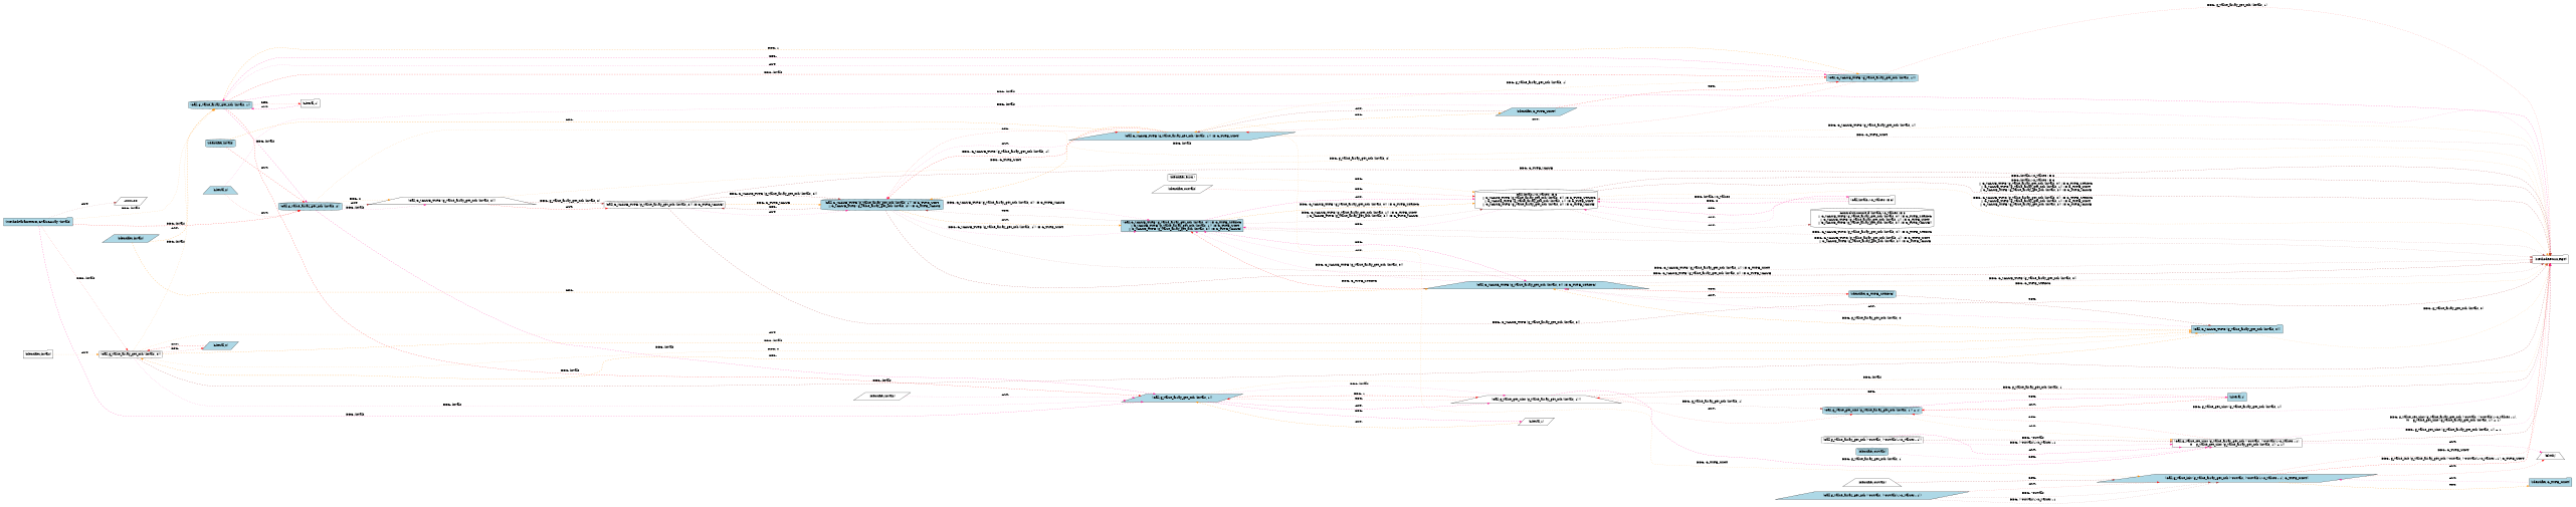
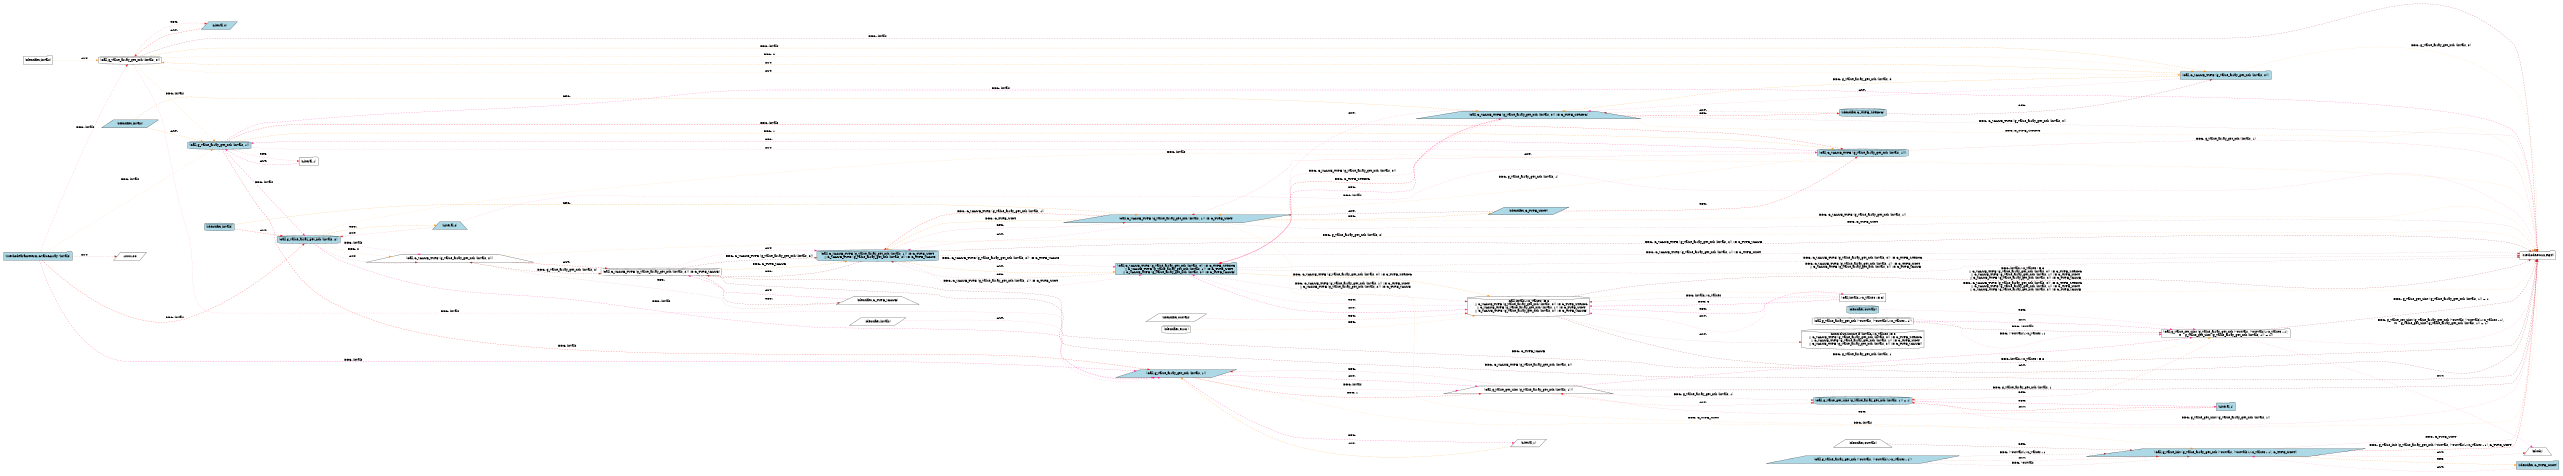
  digraph {
    rankdir=LR
    node [fillcolor=lightblue shape=cylinder style=filled]
    edge [color=deeppink style=dotted]
    n1 [label="(MethodParameterIn,GValueArray *invals)" shape=folder]
    n2 [fillcolor=white label="(Call,g_value_array_get_nth (invals, 0))"]
    n3 [label="(Call,g_value_array_get_nth (invals, 1))"]
    n4 [label="(Call,g_value_array_get_nth (invals, 2))"]
    n5 [label="(Call,g_value_array_get_nth (invals, 1))" shape=parallelogram]
    1000100 [fillcolor=white shape=parallelogram]
    n7 [fillcolor=white label="(MethodReturn,RET)" shape=folder]
    n8 [label="(Call,G_VALUE_TYPE (g_value_array_get_nth (invals, 0)))" shape=folder]
    n9 [label="(Literal,0)" shape=parallelogram]
    n10 [label="(Call,G_VALUE_TYPE (g_value_array_get_nth (invals, 1)))"]
    n11 [fillcolor=white label="(Literal,1)" shape=folder]
    n12 [fillcolor=white label="(Call,G_VALUE_TYPE (g_value_array_get_nth (invals, 2)))" shape=trapezium]
    n13 [label="(Literal,2)" shape=trapezium]
    n14 [fillcolor=white label="(Call,g_value_get_uint (g_value_array_get_nth (invals, 1)))" shape=trapezium]
    n15 [fillcolor=white label="(Literal,1)" shape=parallelogram]
    n16 [label="(Call,G_VALUE_TYPE (g_value_array_get_nth (invals, 0)) != G_TYPE_STRING)" shape=trapezium]
    n17 [label="(Call,G_VALUE_TYPE (g_value_array_get_nth (invals, 0)) != G_TYPE_STRING\n      || G_VALUE_TYPE (g_value_array_get_nth (invals, 1)) != G_TYPE_UINT\n      || G_VALUE_TYPE (g_value_array_get_nth (invals, 2)) != G_TYPE_VALUE)" shape=folder]
    n18 [label="(Identifier,G_TYPE_STRING)"]
    n19 [fillcolor=white label="(Call,invals->n_values != 3\n      || G_VALUE_TYPE (g_value_array_get_nth (invals, 0)) != G_TYPE_STRING\n      || G_VALUE_TYPE (g_value_array_get_nth (invals, 1)) != G_TYPE_UINT\n      || G_VALUE_TYPE (g_value_array_get_nth (invals, 2)) != G_TYPE_VALUE)"]
    n20 [label="(Call,G_VALUE_TYPE (g_value_array_get_nth (invals, 1)) != G_TYPE_UINT\n      || G_VALUE_TYPE (g_value_array_get_nth (invals, 2)) != G_TYPE_VALUE)"]
    n21 [fillcolor=white label="(Call,invals->n_values != 3)" shape=folder]
    n22 [fillcolor=white label="(ControlStructure,if (invals->n_values != 3\n      || G_VALUE_TYPE (g_value_array_get_nth (invals, 0)) != G_TYPE_STRING\n      || G_VALUE_TYPE (g_value_array_get_nth (invals, 1)) != G_TYPE_UINT\n      || G_VALUE_TYPE (g_value_array_get_nth (invals, 2)) != G_TYPE_VALUE))"]
    n23 [label="(Call,G_VALUE_TYPE (g_value_array_get_nth (invals, 1)) != G_TYPE_UINT)" shape=parallelogram]
    n24 [fillcolor=white label="(Call,G_VALUE_TYPE (g_value_array_get_nth (invals, 2)) != G_TYPE_VALUE)"]
    n25 [label="(Call,g_value_init (g_value_array_get_nth (*outvals, (*outvals)->n_values - 1), G_TYPE_UINT))" shape=parallelogram]
    n26 [label="(Identifier,G_TYPE_UINT)" shape=parallelogram]
    n27 [fillcolor=white label="(Block,)" shape=trapezium]
    n28 [label="(Identifier,G_TYPE_UINT)" shape=folder]
+   n29 [fillcolor=white label="(Identifier,G_TYPE_VALUE)" shape=trapezium]
    n30 [fillcolor=white label="(Call,g_value_set_uint (g_value_array_get_nth (*outvals, (*outvals)->n_values - 1),\n\t\t    g_value_get_uint (g_value_array_get_nth (invals, 1)) + 1))" shape=folder]
    n31 [label="(Call,g_value_get_uint (g_value_array_get_nth (invals, 1)) + 1)"]
    n32 [label="(Literal,1)" shape=folder]
    n33 [fillcolor=white label="(Call,g_value_array_get_nth (*outvals, (*outvals)->n_values - 1))"]
    n34 [fillcolor=white label="(Identifier,error)"]
    n35 [label="(Identifier,invals)" shape=parallelogram]
    n36 [fillcolor=white label="(Identifier,outvals)" shape=parallelogram]
    n37 [label="(Identifier,outvals)"]
    n38 [fillcolor=white label="(Identifier,outvals)" shape=trapezium]
    n39 [fillcolor=white label="(Identifier,invals)" shape=parallelogram]
    n40 [label="(Call,g_value_array_get_nth (*outvals, (*outvals)->n_values - 1))" shape=parallelogram]
    n41 [fillcolor=white label="(Identifier,invals)" shape=folder]
    n42 [label="(Identifier,invals)"]
    n1 -> n2 [color=red label="DDG: invals"]
    n1 -> n3 [color=darkorange label="DDG: invals"]
    n1 -> n4 [color=red label="DDG: invals" style=dashed]
    n1 -> n5 [label="DDG: invals" style=dashed]
    n1 -> 1000100 [color=brown label="AST: "]
    n2 -> n3 [color=darkorange label="DDG: invals"]
    n2 -> n5 [label="DDG: invals"]
    n2 -> n7 [color=brown label="DDG: invals" style=dashed]
    n2 -> n8 [color=darkorange label="AST: "]
    n2 -> n8 [color=darkorange label="DDG: invals" style=dashed]
    n2 -> n8 [color=darkorange label="DDG: 0"]
    n2 -> n9 [color=red label="CFG: "]
    n3 -> n4 [label="DDG: invals" style=dashed]
    n3 -> n5 [color=red label="DDG: invals" style=dashed]
    n3 -> n7 [label="DDG: invals" style=dashed]
    n3 -> n10 [label="AST: "]
    n3 -> n10 [color=red label="DDG: invals" style=dashed]
    n3 -> n10 [color=darkorange label="DDG: 1" style=dashed]
    n3 -> n11 [color=red label="CFG: "]
    n4 -> n5 [label="DDG: invals" style=dashed]
    n4 -> n7 [color=darkorange label="DDG: invals"]
    n4 -> n12 [color=brown label="AST: "]
    n4 -> n12 [label="DDG: invals"]
    n4 -> n12 [color=darkorange label="DDG: 2"]
+   n4 -> n13 [color=darkorange label="CFG: " style=dashed]
    n5 -> n7 [color=darkorange label="DDG: invals"]
    n5 -> n14 [label="AST: " style=dashed]
    n5 -> n14 [label="DDG: invals"]
    n5 -> n14 [color=red label="DDG: 1" style=dashed]
    n5 -> n15 [label="CFG: " style=dashed]
-   n8 -> n2 [color=darkorange label="CFG: " style=dashed]
+   n8 -> n2 [color=darkorange label="AST: " style=dashed]
    n8 -> n7 [color=darkorange label="DDG: g_value_array_get_nth (invals, 0)"]
    n8 -> n16 [label="AST: "]
    n8 -> n16 [color=darkorange label="DDG: g_value_array_get_nth (invals, 0)" style=dashed]
    n9 -> n2 [color=red label="AST: " style=dashed]
    n10 -> n3 [label="CFG: " style=dashed]
    n10 -> n7 [color=red label="DDG: g_value_array_get_nth (invals, 1)"]
    n10 -> n23 [color=red label="AST: "]
    n10 -> n23 [color=darkorange label="DDG: g_value_array_get_nth (invals, 1)"]
    n11 -> n3 [label="AST: " style=dashed]
    n12 -> n7 [color=darkorange label="DDG: g_value_array_get_nth (invals, 2)"]
    n12 -> n24 [color=red label="AST: " style=dashed]
    n12 -> n24 [color=brown label="DDG: g_value_array_get_nth (invals, 2)" style=dashed]
    n13 -> n4 [color=red label="AST: "]
    n13 -> n7 [label="DDG: invals"]
    n14 -> n5 [color=red label="CFG: "]
    n14 -> n7 [color=brown label="DDG: g_value_array_get_nth (invals, 1)" style=dashed]
    n14 -> n30 [label="DDG: g_value_array_get_nth (invals, 1)" style=dashed]
    n14 -> n31 [color=red label="AST: "]
    n14 -> n31 [color=brown label="DDG: g_value_array_get_nth (invals, 1)"]
    n15 -> n5 [color=darkorange label="AST: " style=dashed]
    n16 -> n7 [color=darkorange label="DDG: G_TYPE_STRING"]
    n16 -> n7 [color=brown label="DDG: G_VALUE_TYPE (g_value_array_get_nth (invals, 0))"]
    n16 -> n17 [label="AST: "]
    n16 -> n17 [label="DDG: G_VALUE_TYPE (g_value_array_get_nth (invals, 0))"]
    n16 -> n17 [color=red label="DDG: G_TYPE_STRING" style=dashed]
    n16 -> n18 [color=red label="CFG: " style=dashed]
    n17 -> n7 [color=brown label="DDG: G_VALUE_TYPE (g_value_array_get_nth (invals, 0)) != G_TYPE_STRING"]
    n17 -> n7 [color=brown label="DDG: G_VALUE_TYPE (g_value_array_get_nth (invals, 1)) != G_TYPE_UINT\n      || G_VALUE_TYPE (g_value_array_get_nth (invals, 2)) != G_TYPE_VALUE"]
    n17 -> n16 [label="CFG: " style=dashed]
    n17 -> n19 [label="AST: " style=dashed]
    n17 -> n19 [color=darkorange label="DDG: G_VALUE_TYPE (g_value_array_get_nth (invals, 0)) != G_TYPE_STRING" style=dashed]
    n17 -> n19 [color=brown label="DDG: G_VALUE_TYPE (g_value_array_get_nth (invals, 1)) != G_TYPE_UINT\n      || G_VALUE_TYPE (g_value_array_get_nth (invals, 2)) != G_TYPE_VALUE"]
    n17 -> n20 [color=brown label="CFG: "]
    n18 -> n8 [color=brown label="CFG: " style=dashed]
    n18 -> n16 [color=brown label="AST: "]
    n19 -> n7 [color=brown label="DDG: invals->n_values != 3" style=dashed]
    n19 -> n7 [color=brown label="DDG: invals->n_values != 3\n      || G_VALUE_TYPE (g_value_array_get_nth (invals, 0)) != G_TYPE_STRING\n      || G_VALUE_TYPE (g_value_array_get_nth (invals, 1)) != G_TYPE_UINT\n      || G_VALUE_TYPE (g_value_array_get_nth (invals, 2)) != G_TYPE_VALUE" style=dashed]
    n19 -> n7 [color=darkorange label="DDG: G_VALUE_TYPE (g_value_array_get_nth (invals, 0)) != G_TYPE_STRING\n      || G_VALUE_TYPE (g_value_array_get_nth (invals, 1)) != G_TYPE_UINT\n      || G_VALUE_TYPE (g_value_array_get_nth (invals, 2)) != G_TYPE_VALUE"]
    n19 -> n17 [label="CFG: "]
    n19 -> n21 [label="CFG: " style=dashed]
    n19 -> n22 [color=brown label="AST: "]
    n20 -> n7 [color=brown label="DDG: G_VALUE_TYPE (g_value_array_get_nth (invals, 2)) != G_TYPE_VALUE" style=dashed]
    n20 -> n7 [color=brown label="DDG: G_VALUE_TYPE (g_value_array_get_nth (invals, 1)) != G_TYPE_UINT"]
    n20 -> n17 [color=darkorange label="AST: " style=dashed]
    n20 -> n17 [label="DDG: G_VALUE_TYPE (g_value_array_get_nth (invals, 1)) != G_TYPE_UINT"]
    n20 -> n17 [label="DDG: G_VALUE_TYPE (g_value_array_get_nth (invals, 2)) != G_TYPE_VALUE"]
    n20 -> n23 [color=red label="CFG: "]
    n20 -> n24 [color=brown label="CFG: " style=dashed]
    n21 -> n19 [label="AST: "]
    n21 -> n19 [color=brown label="DDG: invals->n_values"]
    n21 -> n19 [label="DDG: 3" style=dashed]
    n23 -> n7 [color=brown label="DDG: G_TYPE_UINT"]
    n23 -> n7 [color=darkorange label="DDG: G_VALUE_TYPE (g_value_array_get_nth (invals, 1))"]
    n23 -> n20 [label="AST: "]
    n23 -> n20 [color=red label="DDG: G_VALUE_TYPE (g_value_array_get_nth (invals, 1))" style=dashed]
    n23 -> n20 [color=darkorange label="DDG: G_TYPE_UINT" style=dashed]
    n23 -> n25 [color=darkorange label="DDG: G_TYPE_UINT"]
    n23 -> n26 [color=darkorange label="CFG: " style=dashed]
    n24 -> n7 [color=brown label="DDG: G_VALUE_TYPE (g_value_array_get_nth (invals, 2))" style=dashed]
    n24 -> n7 [color=brown label="DDG: G_TYPE_VALUE" style=dashed]
    n24 -> n20 [label="AST: "]
    n24 -> n20 [color=brown label="DDG: G_VALUE_TYPE (g_value_array_get_nth (invals, 2))" style=dashed]
    n24 -> n20 [color=darkorange label="DDG: G_TYPE_VALUE" style=dashed]
+   n24 -> n29 [color=brown label="CFG: " style=dashed]
    n25 -> n7 [color=red label="DDG: G_TYPE_UINT"]
    n25 -> n7 [color=red label="DDG: g_value_init (g_value_array_get_nth (*outvals, (*outvals)->n_values - 1), G_TYPE_UINT)" style=dashed]
    n25 -> n27 [color=red label="AST: "]
    n25 -> n28 [color=darkorange label="CFG: " style=dashed]
    n26 -> n10 [color=red label="CFG: " style=dashed]
    n26 -> n23 [color=brown label="AST: " style=dashed]
    n28 -> n25 [label="AST: "]
+   n29 -> n12 [color=brown label="CFG: "]
+   n29 -> n24 [label="AST: " style=dashed]
    n30 -> n7 [color=brown label="DDG: g_value_get_uint (g_value_array_get_nth (invals, 1)) + 1" style=dashed]
    n30 -> n7 [label="DDG: g_value_set_uint (g_value_array_get_nth (*outvals, (*outvals)->n_values - 1),\n\t\t    g_value_get_uint (g_value_array_get_nth (invals, 1)) + 1)"]
    n30 -> n27 [label="AST: "]
    n30 -> n31 [color=red label="CFG: "]
    n31 -> n7 [label="DDG: g_value_get_uint (g_value_array_get_nth (invals, 1))"]
    n31 -> n30 [color=darkorange label="AST: "]
    n31 -> n32 [label="CFG: " style=dashed]
    n32 -> n14 [color=red label="CFG: "]
    n32 -> n31 [color=red label="AST: " style=dashed]
    n33 -> n30 [label="AST: " style=dashed]
    n33 -> n30 [color=brown label="DDG: *outvals" style=dashed]
    n33 -> n30 [label="DDG: (*outvals)->n_values - 1"]
    n34 -> n19 [color=darkorange label="CFG: "]
    n35 -> n3 [color=darkorange label="AST: " style=dashed]
    n35 -> n16 [color=darkorange label="CFG: " style=dashed]
    n36 -> n19 [color=red label="CFG: "]
    n37 -> n30 [label="CFG: "]
    n38 -> n25 [color=brown label="CFG: " style=dashed]
    n39 -> n5 [label="AST: "]
    n40 -> n25 [color=red label="AST: "]
    n40 -> n25 [color=brown label="DDG: *outvals"]
    n40 -> n25 [color=brown label="DDG: (*outvals)->n_values - 1"]
    n41 -> n2 [color=darkorange label="AST: "]
    n42 -> n4 [color=red label="AST: " style=dashed]
    n42 -> n23 [color=darkorange label="CFG: " style=dashed]
  }
